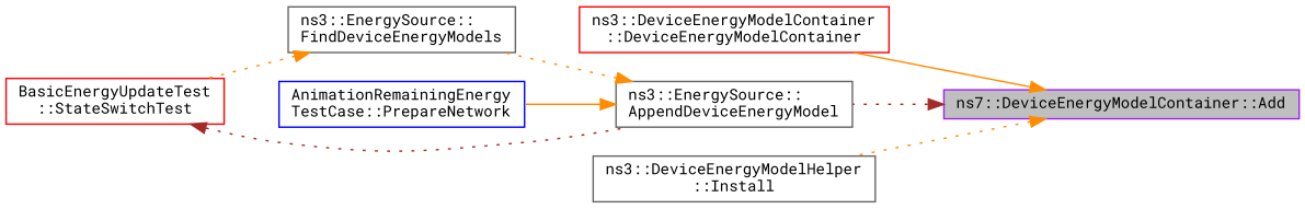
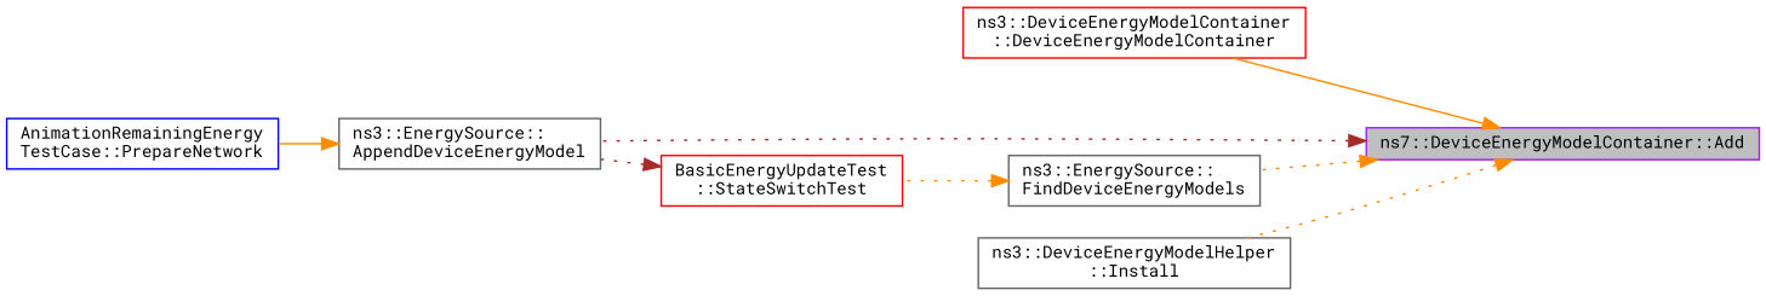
  digraph {
    fontname="Roboto Mono"
    rankdir=RL
    node [color=gray40 fillcolor=white fontname="Roboto Mono" fontsize=10 shape=record style=filled]
    edge [color=darkorange dir=back fontname="Roboto Mono" fontsize=10 labelfontname=Helvetica labelfontsize=10 style=dotted]
    n1 [color=purple fillcolor=grey75 fontcolor=black height=0.2 label="ns7::DeviceEnergyModelContainer::Add" width=0.4]
    n2 [color=red height=0.2 label="ns3::DeviceEnergyModelContainer\l::DeviceEnergyModelContainer" width=0.4]
    n3 [height=0.2 label="ns3::EnergySource::\lAppendDeviceEnergyModel" width=0.4]
    n4 [height=0.2 label="ns3::EnergySource::\lFindDeviceEnergyModels" width=0.4]
    n5 [height=0.2 label="ns3::DeviceEnergyModelHelper\l::Install" width=0.4]
    n6 [color=blue height=0.2 label="AnimationRemainingEnergy\lTestCase::PrepareNetwork" width=0.4]
    n7 [color=red height=0.2 label="BasicEnergyUpdateTest\l::StateSwitchTest" width=0.4]
    n1 -> n2 [style=solid]
    n1 -> n3 [color=brown]
-   n3 -> n4
+   n1 -> n4
    n1 -> n5
    n3 -> n6 [style=solid]
    n4 -> n7
    n7 -> n3 [color=brown]
  }
